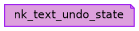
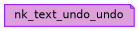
  digraph {
    rankdir=TB
-   n1 [color=purple fillcolor=plum fontname=Helvetica fontsize=10 height=0.2 label=nk_text_undo_state shape=note style=filled width=0.4]
+   n1 [color=purple fillcolor=plum fontname=Helvetica fontsize=10 height=0.2 label=nk_text_undo_undo shape=note style=filled width=0.4]
  }
